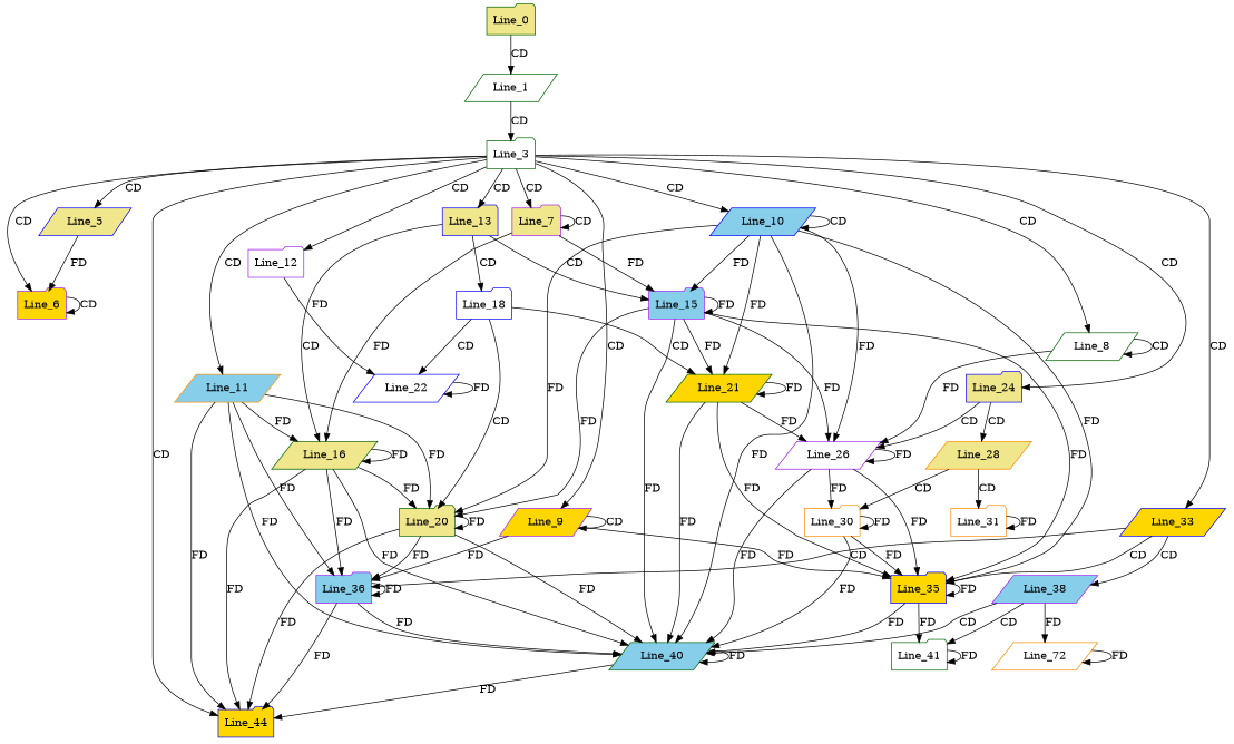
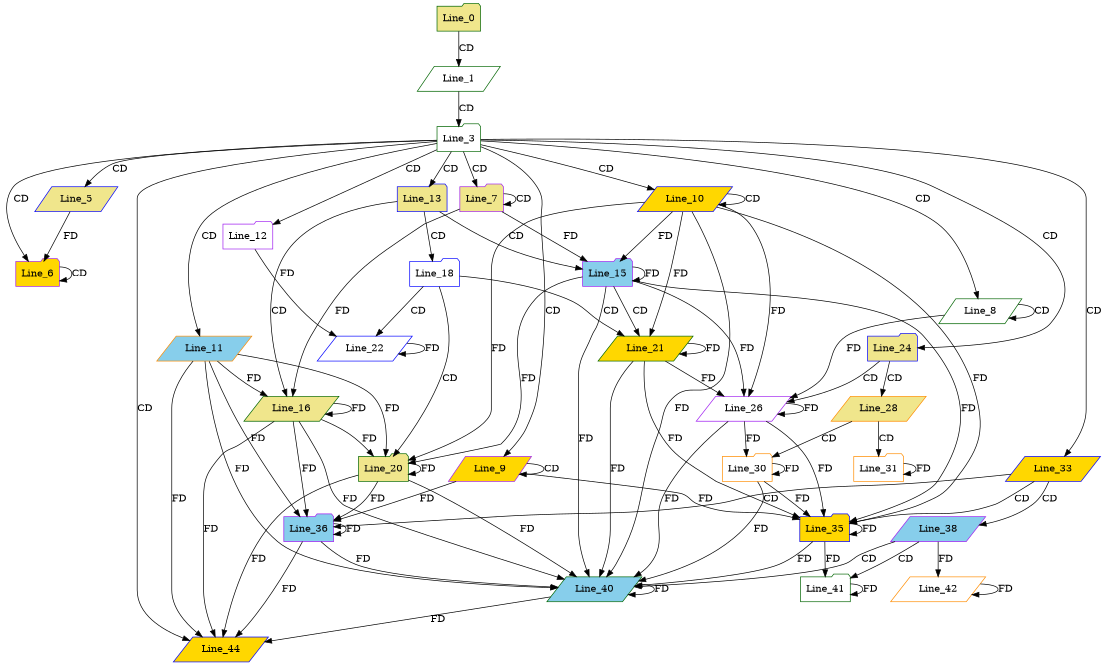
  digraph {
    node [color=darkgreen fillcolor=white shape=folder style=filled]
    Line_0 [fillcolor=khaki]
    Line_1 [shape=parallelogram]
    Line_3
    Line_5 [color=blue fillcolor=khaki shape=parallelogram]
    Line_6 [color=purple fillcolor=gold]
    Line_7 [color=purple fillcolor=khaki]
    Line_8 [shape=parallelogram]
    Line_9 [color=purple fillcolor=gold shape=parallelogram]
-   Line_10 [color=blue fillcolor=skyblue shape=parallelogram]
+   Line_10 [color=blue fillcolor=gold shape=parallelogram]
    Line_11 [color=darkorange fillcolor=skyblue shape=parallelogram]
    Line_12 [color=purple]
    Line_13 [color=blue fillcolor=khaki]
    Line_24 [color=blue fillcolor=khaki]
    Line_33 [color=blue fillcolor=gold shape=parallelogram]
-   Line_44 [color=blue fillcolor=gold]
+   Line_44 [color=blue fillcolor=gold shape=parallelogram]
    Line_15 [color=purple fillcolor=skyblue]
    Line_16 [fillcolor=khaki shape=parallelogram]
    Line_26 [color=purple shape=parallelogram]
    Line_35 [color=blue fillcolor=gold]
    Line_36 [color=purple fillcolor=skyblue]
    Line_20 [fillcolor=khaki]
    Line_21 [fillcolor=gold shape=parallelogram]
    Line_40 [fillcolor=skyblue shape=parallelogram]
    Line_22 [color=blue shape=parallelogram]
    Line_18 [color=blue]
    Line_28 [color=darkorange fillcolor=khaki shape=parallelogram]
    Line_38 [color=purple fillcolor=skyblue shape=parallelogram]
    Line_30 [color=darkorange]
    Line_41
    Line_31 [color=darkorange]
-   Line_42 [color=darkorange shape=parallelogram label=Line_72]
+   Line_42 [color=darkorange shape=parallelogram]
    Line_0 -> Line_1 [label=CD]
    Line_1 -> Line_3 [label=CD]
    Line_3 -> Line_5 [label=CD]
    Line_3 -> Line_6 [label=CD]
    Line_3 -> Line_7 [label=CD]
    Line_3 -> Line_8 [label=CD]
    Line_3 -> Line_9 [label=CD]
    Line_3 -> Line_10 [label=CD]
    Line_3 -> Line_11 [label=CD]
    Line_3 -> Line_12 [label=CD]
    Line_3 -> Line_13 [label=CD]
    Line_3 -> Line_24 [label=CD]
    Line_3 -> Line_33 [label=CD]
    Line_3 -> Line_44 [label=CD]
    Line_5 -> Line_6 [label=FD]
    Line_6 -> Line_6 [label=CD]
    Line_7 -> Line_7 [label=CD]
    Line_7 -> Line_15 [label=FD]
    Line_7 -> Line_16 [label=FD]
    Line_8 -> Line_8 [label=CD]
    Line_8 -> Line_26 [label=FD]
    Line_9 -> Line_9 [label=CD]
    Line_9 -> Line_35 [label=FD]
    Line_9 -> Line_36 [label=FD]
    Line_10 -> Line_10 [label=CD]
    Line_10 -> Line_15 [label=FD]
    Line_10 -> Line_26 [label=FD]
    Line_10 -> Line_35 [label=FD]
    Line_10 -> Line_20 [label=FD]
    Line_10 -> Line_21 [label=FD]
    Line_10 -> Line_40 [label=FD]
    Line_11 -> Line_44 [label=FD]
    Line_11 -> Line_16 [label=FD]
    Line_11 -> Line_36 [label=FD]
    Line_11 -> Line_20 [label=FD]
    Line_11 -> Line_40 [label=FD]
    Line_12 -> Line_22 [label=FD]
    Line_13 -> Line_15 [label=CD]
    Line_13 -> Line_16 [label=CD]
    Line_13 -> Line_18 [label=CD]
    Line_24 -> Line_26 [label=CD]
    Line_24 -> Line_28 [label=CD]
    Line_33 -> Line_35 [label=CD]
    Line_33 -> Line_36 [label=CD]
    Line_33 -> Line_38 [label=CD]
    Line_15 -> Line_15 [label=FD]
    Line_15 -> Line_26 [label=FD]
    Line_15 -> Line_35 [label=FD]
    Line_15 -> Line_20 [label=FD]
-   Line_15 -> Line_21 [label=FD]
+   Line_15 -> Line_21 [label=CD]
    Line_15 -> Line_40 [label=FD]
    Line_16 -> Line_44 [label=FD]
    Line_16 -> Line_16 [label=FD]
    Line_16 -> Line_36 [label=FD]
    Line_16 -> Line_20 [label=FD]
    Line_16 -> Line_40 [label=FD]
    Line_26 -> Line_26 [label=FD]
    Line_26 -> Line_35 [label=FD]
    Line_26 -> Line_40 [label=FD]
    Line_26 -> Line_30 [label=FD]
    Line_35 -> Line_35 [label=FD]
    Line_35 -> Line_40 [label=FD]
    Line_35 -> Line_41 [label=FD]
    Line_36 -> Line_44 [label=FD]
    Line_36 -> Line_36 [label=FD]
    Line_36 -> Line_40 [label=FD]
    Line_20 -> Line_44 [label=FD]
    Line_20 -> Line_36 [label=FD]
    Line_20 -> Line_20 [label=FD]
    Line_20 -> Line_40 [label=FD]
    Line_21 -> Line_26 [label=FD]
    Line_21 -> Line_35 [label=FD]
    Line_21 -> Line_21 [label=FD]
    Line_21 -> Line_40 [label=FD]
    Line_40 -> Line_44 [label=FD]
    Line_40 -> Line_40 [label=FD]
    Line_22 -> Line_22 [label=FD]
    Line_18 -> Line_20 [label=CD]
    Line_18 -> Line_21 [label=CD]
    Line_18 -> Line_22 [label=CD]
    Line_28 -> Line_30 [label=CD]
    Line_28 -> Line_31 [label=CD]
    Line_38 -> Line_40 [label=CD]
    Line_38 -> Line_41 [label=CD]
    Line_38 -> Line_42 [label=FD]
    Line_30 -> Line_35 [label=FD]
    Line_30 -> Line_40 [label=FD]
    Line_30 -> Line_30 [label=FD]
    Line_41 -> Line_41 [label=FD]
    Line_31 -> Line_31 [label=FD]
    Line_42 -> Line_42 [label=FD]
  }
